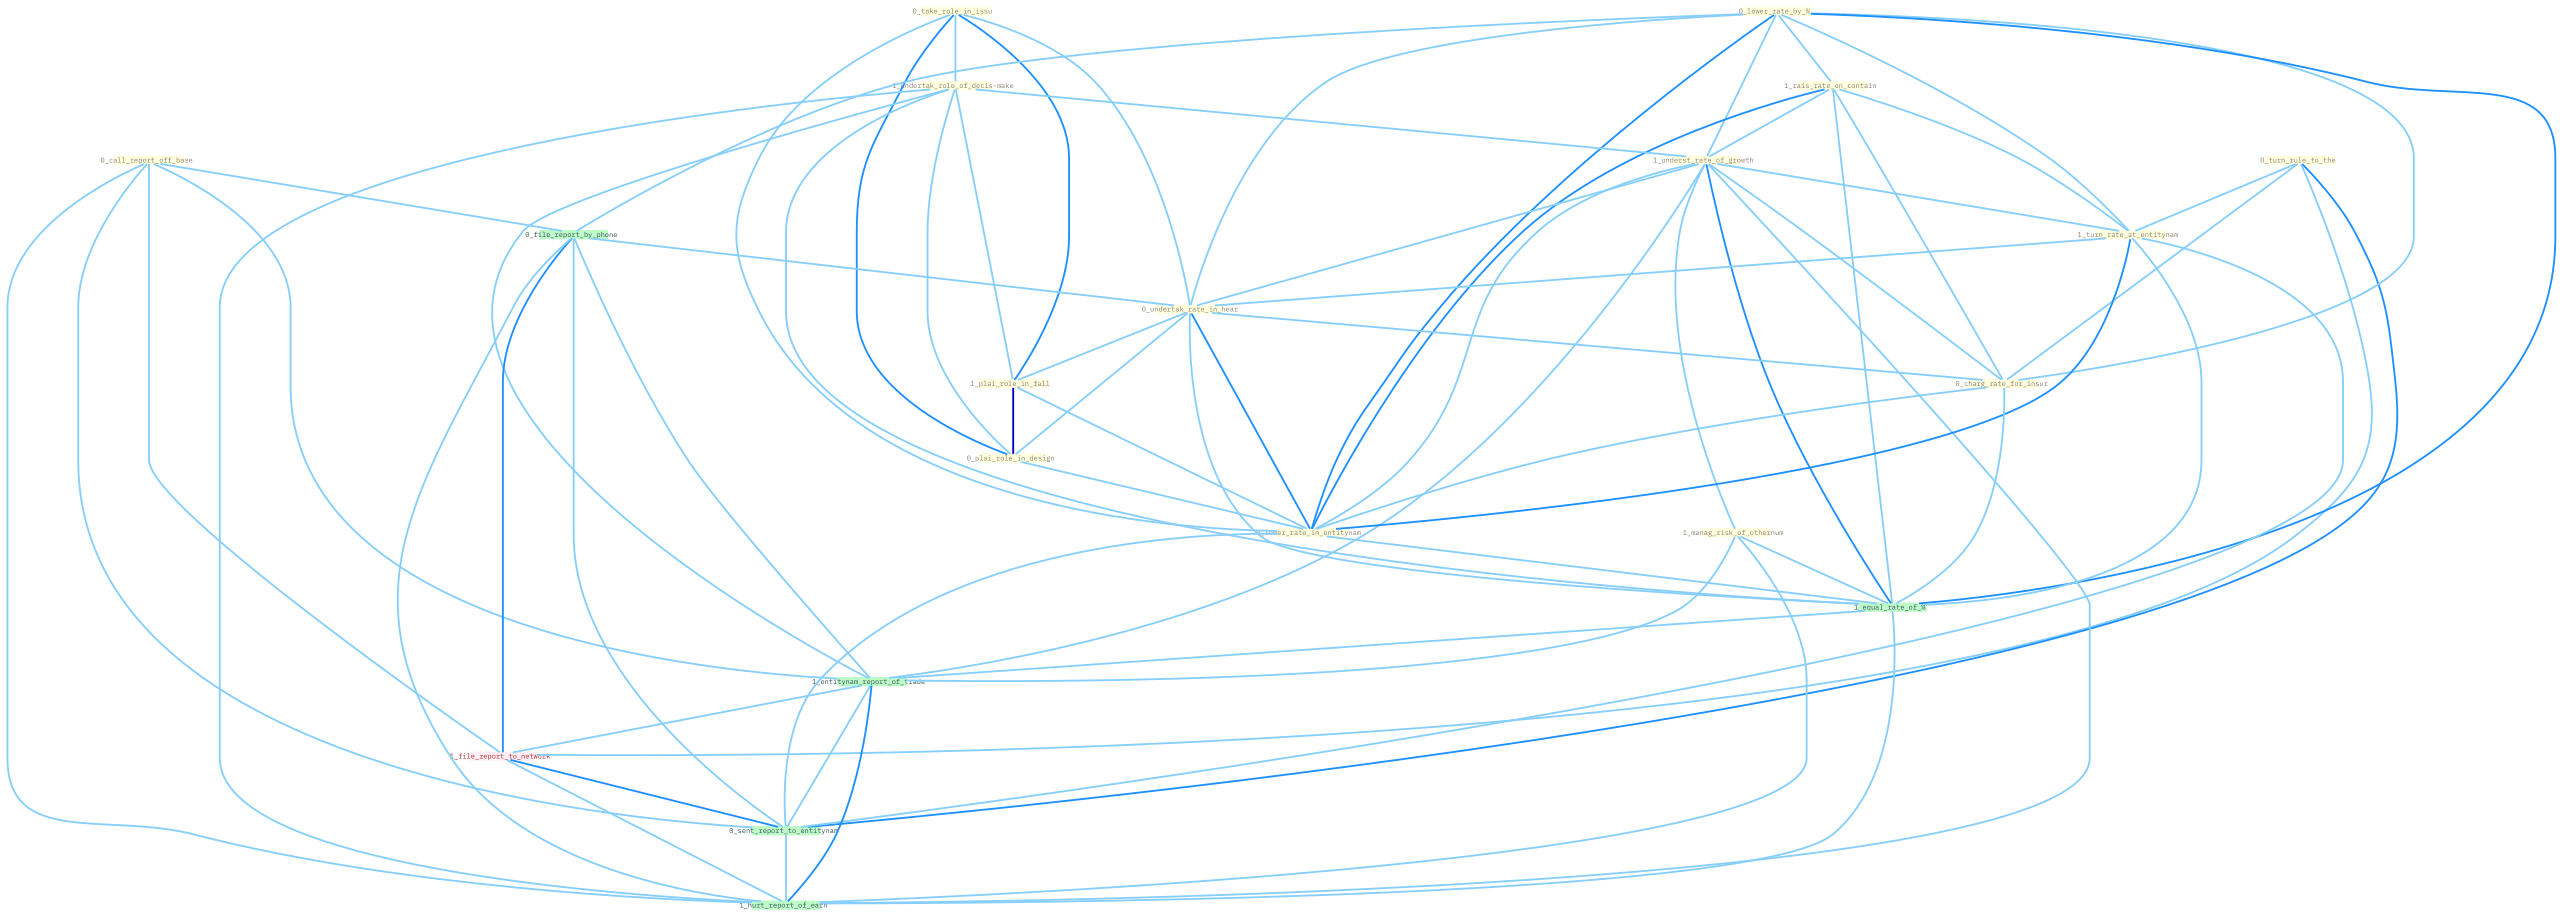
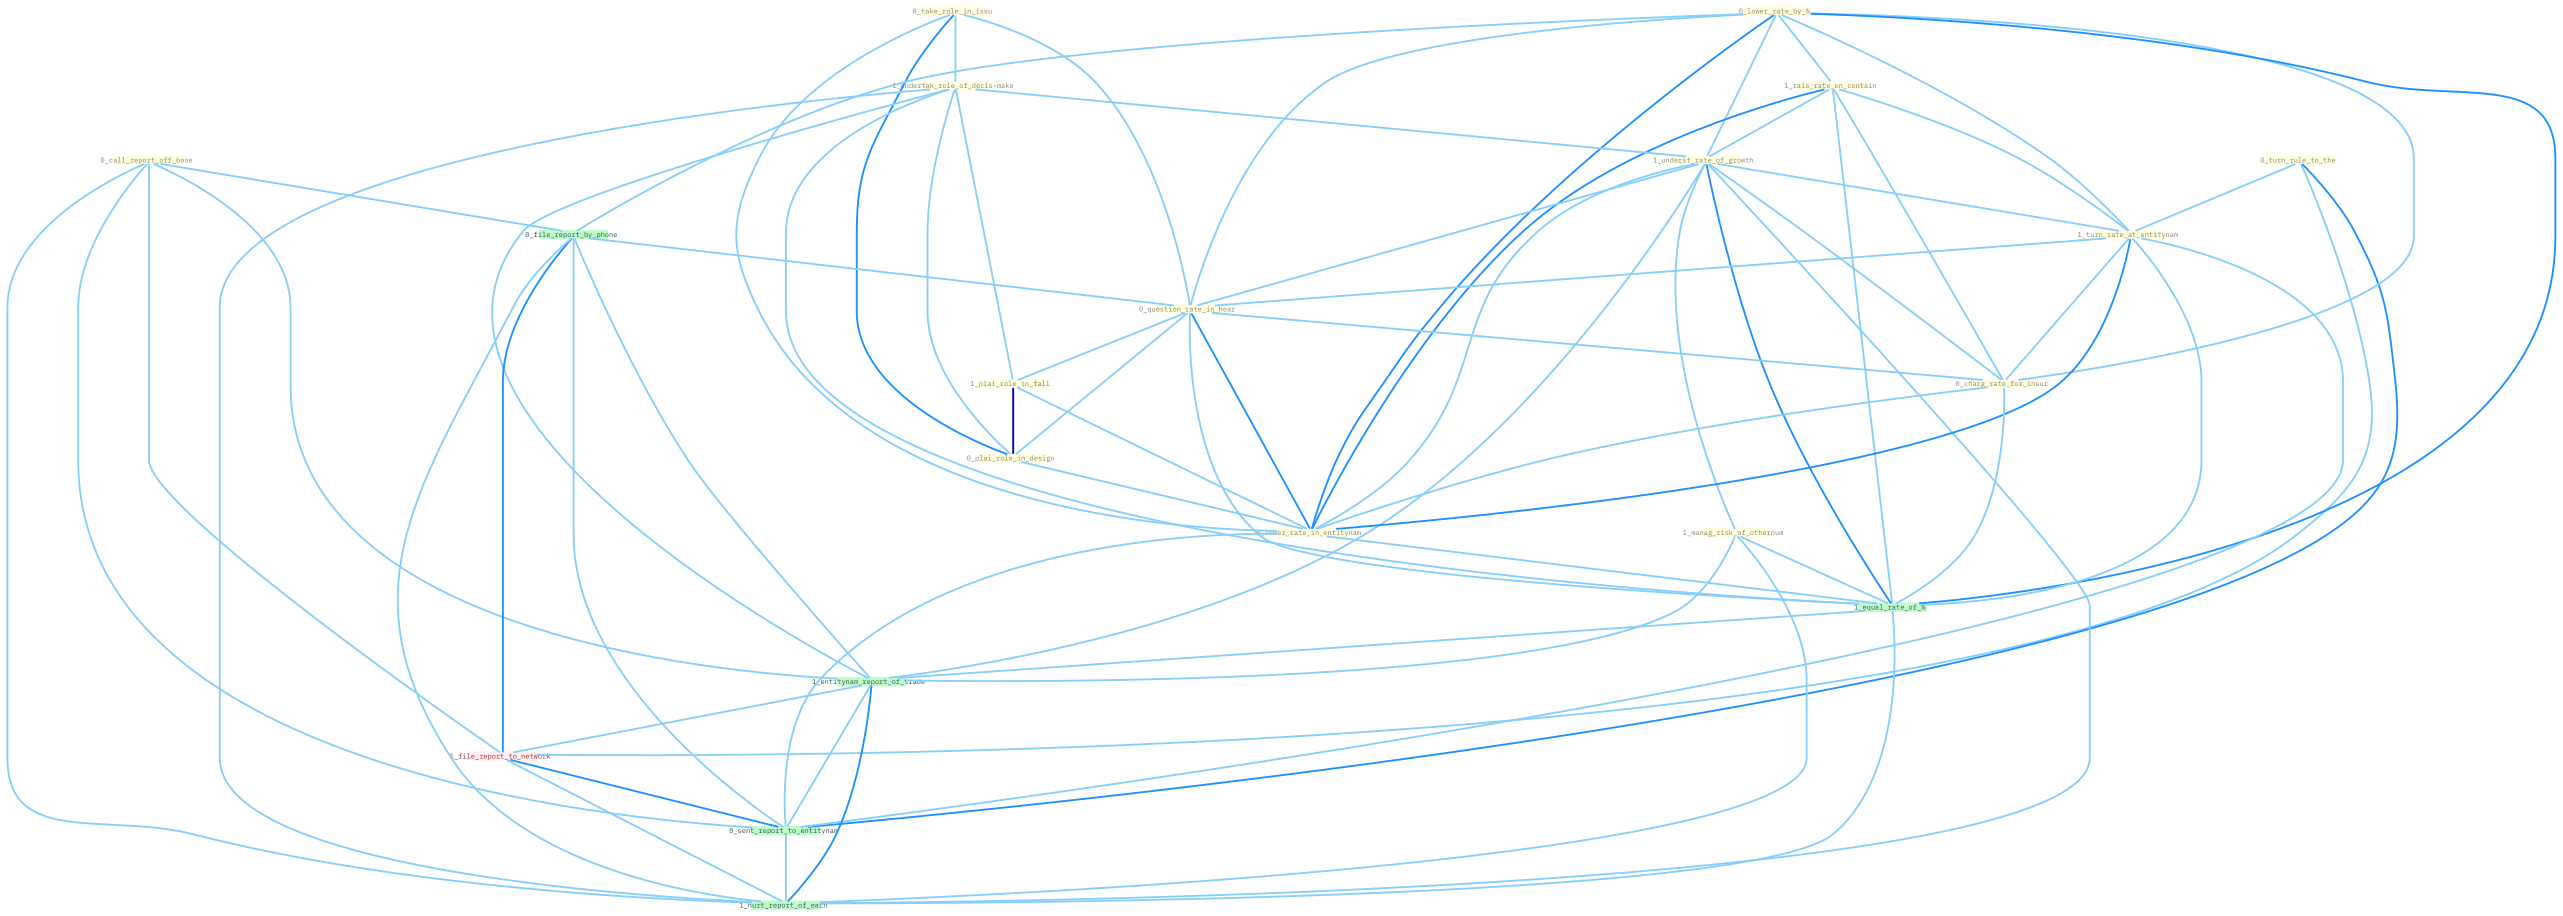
  graph {
    fontname="IBM Plex Mono"
    node [color="#ffffe0" fixedsize=true fontcolor="#8b7d6b" fontname="IBM Plex Mono" fontsize=4 shape=polygon style=filled]
    edge [color="#87cefa" fontname="IBM Plex Mono" w=1]
    "0_take_role_in_issu " [height=.06 width=.5]
    "0_turn_rule_to_the " [height=.06 width=.5]
    "0_lower_rate_by_% " [height=.06 width=.5]
    "1_rais_rate_on_contain " [height=.06 width=.5]
    "1_undertak_role_of_decis-make " [height=.06 width=.5]
    "0_call_report_off_base " [height=.06 width=.5]
    "1_underst_rate_of_growth " [height=.06 width=.5]
    "1_turn_rate_at_entitynam " [height=.06 width=.5]
-   "0_question_rate_in_hear " [height=.06 width=.5 label="0_undertak_rate_in_hear"]
+   "0_question_rate_in_hear " [height=.06 width=.5]
    "1_plai_role_in_fall " [height=.06 width=.5]
    "0_charg_rate_for_insur " [height=.06 width=.5]
    "0_plai_role_in_design " [height=.06 width=.5]
    "1_manag_risk_of_othernum " [height=.06 width=.5]
    "0_lower_rate_in_entitynam " [height=.06 width=.5]
    "1_file_report_to_network " [color="#fff0f5" fontcolor="#b22222" height=.06 width=.5]
    "0_sent_report_to_entitynam " [color="#BDFCC9" fontcolor="#2f4f4f" height=.06 width=.5]
    "0_file_report_by_phone " [color="#BDFCC9" fontcolor="#2f4f4f" height=.06 width=.5]
    "1_equal_rate_of_% " [color="#BDFCC9" fontcolor="#2f4f4f" height=.06 width=.5]
    "1_entitynam_report_of_trade " [color="#BDFCC9" fontcolor="#2f4f4f" height=.06 width=.5]
    "1_hurt_report_of_earn " [color="#BDFCC9" fontcolor="#2f4f4f" height=.06 width=.5]
    subgraph sub_1 {
      "0_take_role_in_issu "
      "0_turn_rule_to_the "
      "0_lower_rate_by_% "
      "1_rais_rate_on_contain "
      "1_undertak_role_of_decis-make "
      "0_call_report_off_base "
      "1_underst_rate_of_growth "
      "1_turn_rate_at_entitynam "
      "0_question_rate_in_hear "
      "1_plai_role_in_fall "
      "0_charg_rate_for_insur "
      "0_plai_role_in_design "
      "1_manag_risk_of_othernum "
      "0_lower_rate_in_entitynam "
    }
    subgraph sub_2 {
      "1_file_report_to_network "
    }
    "0_take_role_in_issu " -- "1_undertak_role_of_decis-make "
    "0_take_role_in_issu " -- "0_question_rate_in_hear "
-   "0_take_role_in_issu " -- "1_plai_role_in_fall " [color="#1e90ff" w=2]
    "0_take_role_in_issu " -- "0_plai_role_in_design " [color="#1e90ff" w=2]
    "0_take_role_in_issu " -- "0_lower_rate_in_entitynam "
    "0_turn_rule_to_the " -- "1_turn_rate_at_entitynam "
    "0_turn_rule_to_the " -- "1_file_report_to_network "
    "0_turn_rule_to_the " -- "0_sent_report_to_entitynam " [color="#1e90ff"]
    "0_lower_rate_by_% " -- "1_rais_rate_on_contain "
    "0_lower_rate_by_% " -- "1_underst_rate_of_growth "
    "0_lower_rate_by_% " -- "1_turn_rate_at_entitynam "
    "0_lower_rate_by_% " -- "0_question_rate_in_hear "
    "0_lower_rate_by_% " -- "0_charg_rate_for_insur "
    "0_lower_rate_by_% " -- "0_lower_rate_in_entitynam " [color="#1e90ff" w=2]
    "0_lower_rate_by_% " -- "0_file_report_by_phone "
    "0_lower_rate_by_% " -- "1_equal_rate_of_% " [color="#1e90ff" w=2]
    "1_rais_rate_on_contain " -- "1_underst_rate_of_growth "
    "1_rais_rate_on_contain " -- "1_turn_rate_at_entitynam "
    "1_rais_rate_on_contain " -- "0_charg_rate_for_insur "
    "1_rais_rate_on_contain " -- "0_lower_rate_in_entitynam " [color="#1e90ff"]
    "1_rais_rate_on_contain " -- "1_equal_rate_of_% "
    "1_undertak_role_of_decis-make " -- "1_underst_rate_of_growth "
    "1_undertak_role_of_decis-make " -- "1_plai_role_in_fall "
    "1_undertak_role_of_decis-make " -- "0_plai_role_in_design "
    "1_undertak_role_of_decis-make " -- "1_equal_rate_of_% "
    "1_undertak_role_of_decis-make " -- "1_entitynam_report_of_trade "
    "1_undertak_role_of_decis-make " -- "1_hurt_report_of_earn "
    "0_call_report_off_base " -- "1_file_report_to_network "
    "0_call_report_off_base " -- "0_sent_report_to_entitynam "
    "0_call_report_off_base " -- "0_file_report_by_phone "
    "0_call_report_off_base " -- "1_entitynam_report_of_trade "
    "0_call_report_off_base " -- "1_hurt_report_of_earn "
    "1_underst_rate_of_growth " -- "1_turn_rate_at_entitynam "
    "1_underst_rate_of_growth " -- "0_question_rate_in_hear "
    "1_underst_rate_of_growth " -- "0_charg_rate_for_insur "
    "1_underst_rate_of_growth " -- "1_manag_risk_of_othernum "
    "1_underst_rate_of_growth " -- "0_lower_rate_in_entitynam "
    "1_underst_rate_of_growth " -- "1_equal_rate_of_% " [color="#1e90ff" w=2]
    "1_underst_rate_of_growth " -- "1_entitynam_report_of_trade "
    "1_underst_rate_of_growth " -- "1_hurt_report_of_earn "
    "1_turn_rate_at_entitynam " -- "0_question_rate_in_hear "
-   "0_turn_rule_to_the " -- "0_charg_rate_for_insur "
+   "1_turn_rate_at_entitynam " -- "0_charg_rate_for_insur "
    "1_turn_rate_at_entitynam " -- "0_lower_rate_in_entitynam " [color="#1e90ff" w=2]
    "1_turn_rate_at_entitynam " -- "0_sent_report_to_entitynam "
    "1_turn_rate_at_entitynam " -- "1_equal_rate_of_% "
    "0_question_rate_in_hear " -- "1_plai_role_in_fall "
    "0_question_rate_in_hear " -- "0_charg_rate_for_insur "
    "0_question_rate_in_hear " -- "0_plai_role_in_design "
    "0_question_rate_in_hear " -- "0_lower_rate_in_entitynam " [color="#1e90ff" w=2]
    "0_question_rate_in_hear " -- "1_equal_rate_of_% "
    "1_plai_role_in_fall " -- "0_plai_role_in_design " [color="#0000cd" w=3]
    "1_plai_role_in_fall " -- "0_lower_rate_in_entitynam "
    "0_charg_rate_for_insur " -- "0_lower_rate_in_entitynam "
    "0_charg_rate_for_insur " -- "1_equal_rate_of_% "
    "0_plai_role_in_design " -- "0_lower_rate_in_entitynam "
    "1_manag_risk_of_othernum " -- "1_equal_rate_of_% "
    "1_manag_risk_of_othernum " -- "1_entitynam_report_of_trade "
    "1_manag_risk_of_othernum " -- "1_hurt_report_of_earn "
    "0_lower_rate_in_entitynam " -- "0_sent_report_to_entitynam "
    "0_lower_rate_in_entitynam " -- "1_equal_rate_of_% "
    "1_file_report_to_network " -- "0_sent_report_to_entitynam " [color="#1e90ff" w=2]
    "1_file_report_to_network " -- "1_hurt_report_of_earn "
    "0_sent_report_to_entitynam " -- "1_hurt_report_of_earn "
    "0_file_report_by_phone " -- "0_question_rate_in_hear "
    "0_file_report_by_phone " -- "1_file_report_to_network " [color="#1e90ff" w=2]
    "0_file_report_by_phone " -- "0_sent_report_to_entitynam "
    "0_file_report_by_phone " -- "1_entitynam_report_of_trade "
    "0_file_report_by_phone " -- "1_hurt_report_of_earn "
    "1_equal_rate_of_% " -- "1_entitynam_report_of_trade "
    "1_equal_rate_of_% " -- "1_hurt_report_of_earn "
    "1_entitynam_report_of_trade " -- "1_file_report_to_network "
    "1_entitynam_report_of_trade " -- "0_sent_report_to_entitynam "
    "1_entitynam_report_of_trade " -- "1_hurt_report_of_earn " [color="#1e90ff" w=2]
  }
